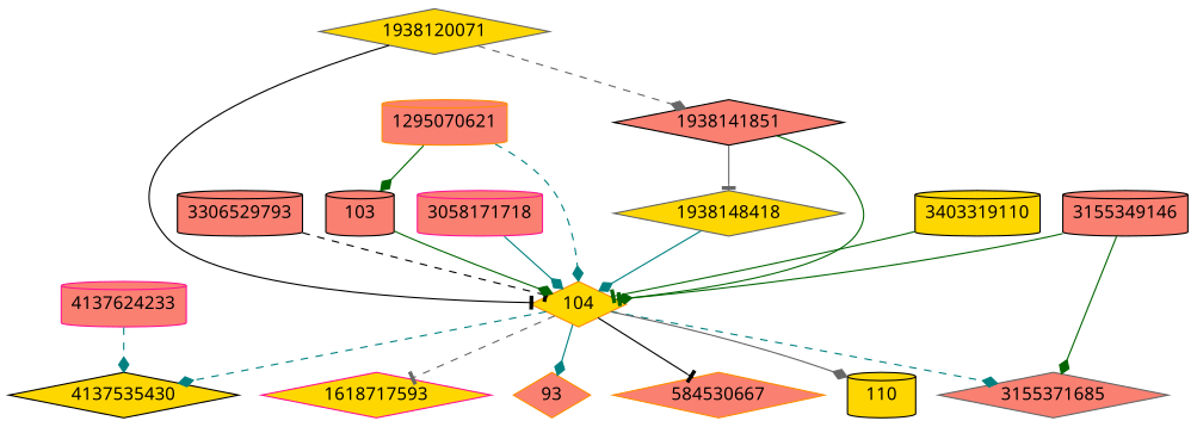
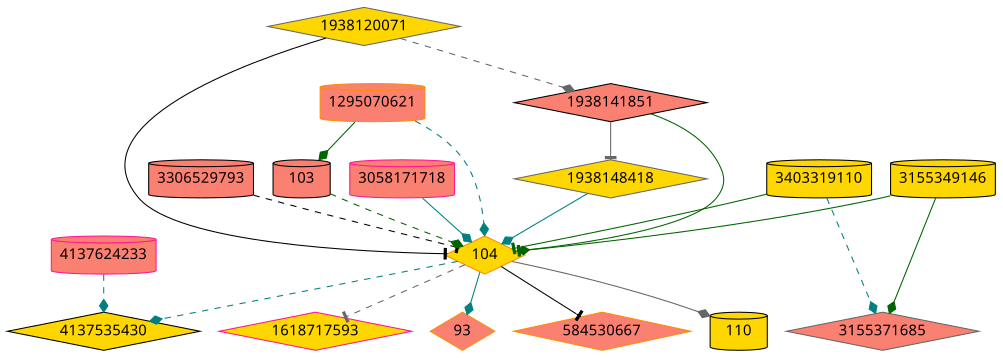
  strict digraph {
    fontname="Noto Sans"
    node [color=black fillcolor=salmon fontname="Noto Sans" shape=diamond style=filled]
    edge [arrowhead=diamond color=teal fontname="Noto Sans" style=solid]
    104 [color=darkorange fillcolor=gold]
    3306529793 [shape=cylinder]
    4137535430 [fillcolor=gold]
    3155371685 [color=gray40]
    584530667 [color=darkorange]
    110 [fillcolor=gold shape=cylinder]
    1618717593 [color=deeppink fillcolor=gold]
    93 [color=darkorange]
    1938148418 [color=gray40 fillcolor=gold]
    3403319110 [fillcolor=gold shape=cylinder]
    3058171718 [color=deeppink shape=cylinder]
    103 [shape=cylinder]
    4137624233 [color=deeppink shape=cylinder]
    1938120071 [color=gray40 fillcolor=gold]
    1938141851
-   3155349146 [shape=cylinder]
+   3155349146 [fillcolor=gold shape=cylinder]
    1295070621 [color=darkorange shape=cylinder]
    104 -> 4137535430 [style=dashed]
-   104 -> 3155371685 [style=dashed]
+   3403319110 -> 3155371685 [style=dashed]
    104 -> 584530667 [arrowhead=tee color=black]
    104 -> 110 [color=gray40]
    104 -> 1618717593 [arrowhead=tee color=gray40 style=dashed]
    104 -> 93
    3306529793 -> 104 [arrowhead=tee color=black style=dashed]
    1938148418 -> 104
    3403319110 -> 104 [arrowhead=tee color=darkgreen]
    3058171718 -> 104
-   103 -> 104 [color=darkgreen]
+   103 -> 104 [color=darkgreen style=dashed]
    4137624233 -> 4137535430 [style=dashed]
    1938120071 -> 104 [arrowhead=tee color=black]
    1938120071 -> 1938141851 [color=gray40 style=dashed]
    1938141851 -> 104 [arrowhead=tee color=darkgreen]
    1938141851 -> 1938148418 [arrowhead=tee color=gray40]
    3155349146 -> 104 [color=darkgreen]
    3155349146 -> 3155371685 [color=darkgreen]
    1295070621 -> 104 [style=dashed]
    1295070621 -> 103 [color=darkgreen]
  }
